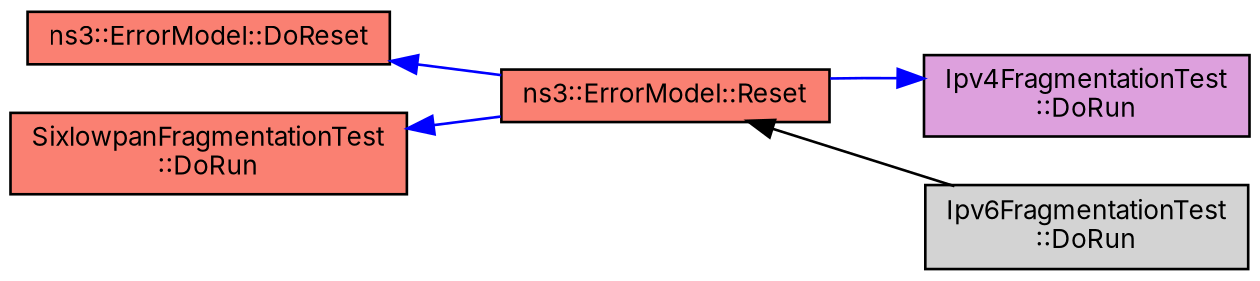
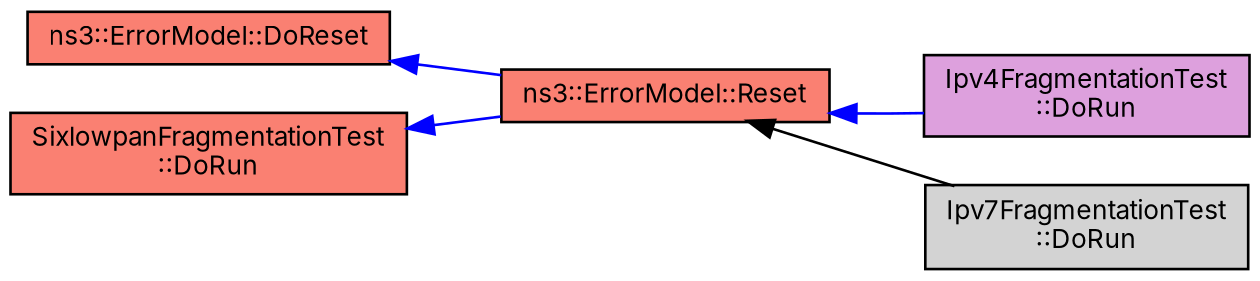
  digraph {
    fontname=Inter
    rankdir=LR
    node [color=black fillcolor=salmon fontname=Inter fontsize=10 shape=record style=filled]
    edge [color=blue dir=back fontname=Inter fontsize=10 labelfontname=Helvetica labelfontsize=10 style=solid]
    n1 [fontcolor=black height=0.2 label="ns3::ErrorModel::DoReset" width=0.4]
    n2 [height=0.2 label="ns3::ErrorModel::Reset" width=0.4]
    n3 [fillcolor=plum height=0.2 label="Ipv4FragmentationTest\l::DoRun" width=0.4]
-   n4 [fillcolor=lightgrey height=0.2 label="Ipv6FragmentationTest\l::DoRun" width=0.4]
+   n4 [fillcolor=lightgrey height=0.2 label="Ipv7FragmentationTest\l::DoRun" width=0.4]
    n5 [height=0.2 label="SixlowpanFragmentationTest\l::DoRun" width=0.4]
    n1 -> n2
-   n3 -> n2
+   n2 -> n3
    n2 -> n4 [color=black]
    n5 -> n2
  }
